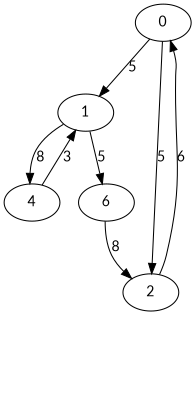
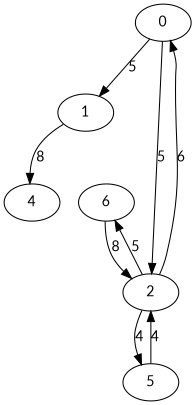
  strict digraph {
    fontname=Lato
    node [fontname=Lato]
    edge [fontname=Lato]
    0
    1
    2
    4
+   5
    6
    0 -> 1 [label=5]
    0 -> 2 [label=5]
    1 -> 4 [label=8]
    2 -> 0 [label=6]
-   1 -> 6 [label=5]
-   4 -> 1 [label=3]
+   2 -> 5 [label=4]
+   2 -> 6 [label=5]
+   5 -> 2 [label=4]
    6 -> 2 [label=8]
  }
